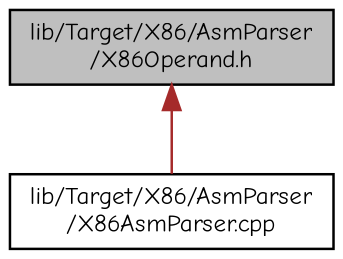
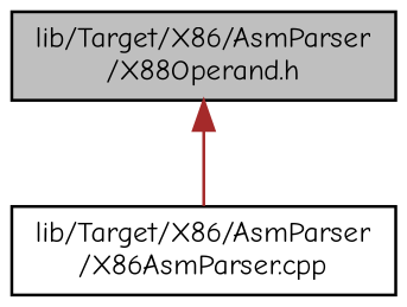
  digraph {
    fontname="Comic Neue"
    node [color=black fontname="Comic Neue" fontsize=10 shape=box]
-   n1 [fillcolor=grey75 fontcolor=black height=0.2 label="lib/Target/X86/AsmParser\l/X86Operand.h" style=filled width=0.4]
+   n1 [fillcolor=grey75 fontcolor=black height=0.2 label="lib/Target/X86/AsmParser\l/X88Operand.h" style=filled width=0.4]
    n2 [height=0.2 label="lib/Target/X86/AsmParser\l/X86AsmParser.cpp" width=0.4]
    n1 -> n2 [color=brown dir=back fontname="Comic Neue" fontsize=10 labelfontname=Helvetica labelfontsize=10 style=solid]
  }
